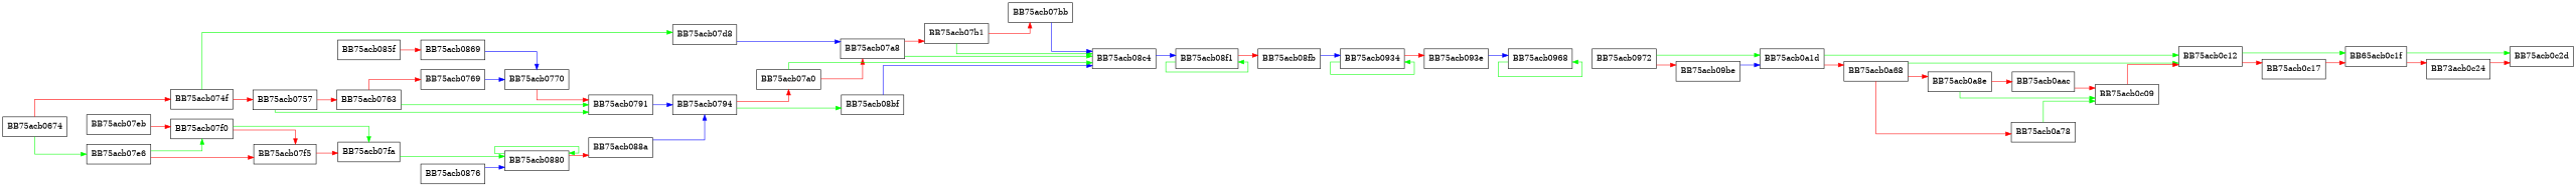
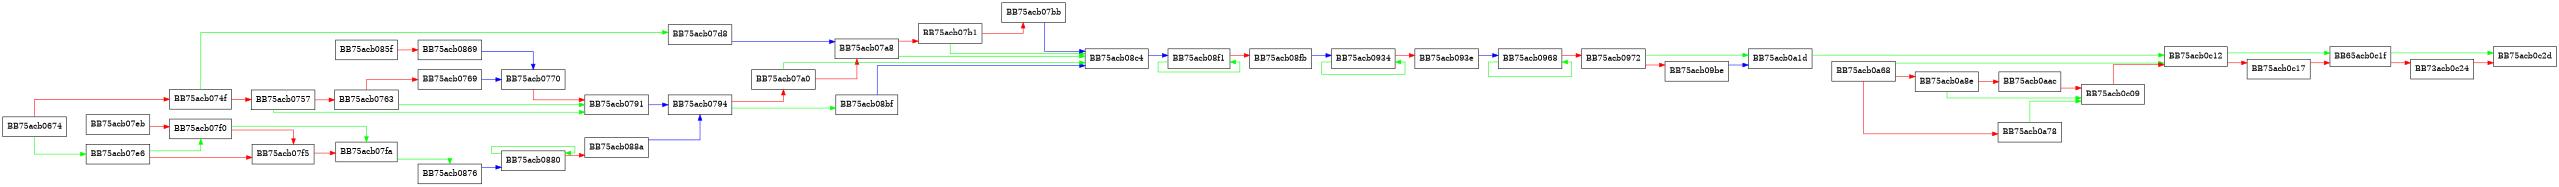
  digraph {
    rankdir=LR
    splines=ortho
    node [shape=box]
    edge [color=red]
    BB75acb0674
    BB75acb07e6
    BB75acb074f
    BB75acb07f0
    BB75acb07f5
    BB75acb07d8
    BB75acb0757
    BB75acb07fa
    BB75acb07eb
    BB75acb07a8
    BB75acb0791
    BB75acb0763
    BB75acb08c4
    BB75acb07b1
    BB75acb0794
    BB75acb0769
    BB75acb08bf
    BB75acb07a0
    BB75acb0770
    BB75acb08f1
    BB75acb08fb
    BB75acb07bb
    BB75acb0876
    BB75acb0880
    BB75acb088a
    BB75acb085f
    BB75acb0869
    BB75acb0934
    BB75acb093e
    BB75acb0968
    BB75acb0972
    BB75acb0a1d
    BB75acb09be
    BB75acb0c12
    BB75acb0a68
    n36 [label=BB65acb0c1f]
    BB75acb0c17
    BB75acb0a78
    BB75acb0a8e
    BB75acb0c2d
    n41 [label=BB73acb0c24]
    BB75acb0c09
    BB75acb0aac
    BB75acb0674 -> BB75acb07e6 [color=green]
    BB75acb0674 -> BB75acb074f
    BB75acb07e6 -> BB75acb07f0 [color=green]
    BB75acb07e6 -> BB75acb07f5
    BB75acb074f -> BB75acb07d8 [color=green]
    BB75acb074f -> BB75acb0757
    BB75acb07f0 -> BB75acb07f5
    BB75acb07f0 -> BB75acb07fa [color=green]
    BB75acb07f5 -> BB75acb07fa
    BB75acb07d8 -> BB75acb07a8 [color=blue]
    BB75acb0757 -> BB75acb0791 [color=green]
    BB75acb0757 -> BB75acb0763
-   BB75acb07fa -> BB75acb0880 [color=green]
+   BB75acb07fa -> BB75acb0876 [color=green]
    BB75acb07eb -> BB75acb07f0
    BB75acb07a8 -> BB75acb08c4 [color=green]
    BB75acb07a8 -> BB75acb07b1
    BB75acb0791 -> BB75acb0794 [color=blue]
    BB75acb0763 -> BB75acb0791 [color=green]
    BB75acb0763 -> BB75acb0769
    BB75acb08c4 -> BB75acb08f1 [color=blue]
    BB75acb07b1 -> BB75acb08c4 [color=green]
    BB75acb07b1 -> BB75acb07bb
    BB75acb0794 -> BB75acb08bf [color=green]
    BB75acb0794 -> BB75acb07a0
    BB75acb0769 -> BB75acb0770 [color=blue]
    BB75acb08bf -> BB75acb08c4 [color=blue]
    BB75acb07a0 -> BB75acb07a8
    BB75acb07a0 -> BB75acb08c4 [color=green]
    BB75acb0770 -> BB75acb0791
    BB75acb08f1 -> BB75acb08f1 [color=green]
    BB75acb08f1 -> BB75acb08fb
    BB75acb08fb -> BB75acb0934 [color=blue]
    BB75acb07bb -> BB75acb08c4 [color=blue]
    BB75acb0876 -> BB75acb0880 [color=blue]
    BB75acb0880 -> BB75acb0880 [color=green]
    BB75acb0880 -> BB75acb088a
    BB75acb088a -> BB75acb0794 [color=blue]
    BB75acb085f -> BB75acb0869
    BB75acb0869 -> BB75acb0770 [color=blue]
    BB75acb0934 -> BB75acb0934 [color=green]
    BB75acb0934 -> BB75acb093e
    BB75acb093e -> BB75acb0968 [color=blue]
    BB75acb0968 -> BB75acb0968 [color=green]
+   BB75acb0968 -> BB75acb0972
    BB75acb0972 -> BB75acb0a1d [color=green]
    BB75acb0972 -> BB75acb09be
    BB75acb0a1d -> BB75acb0c12 [color=green]
-   BB75acb0a1d -> BB75acb0a68
    BB75acb09be -> BB75acb0a1d [color=blue]
    BB75acb0c12 -> n36 [color=green]
    BB75acb0c12 -> BB75acb0c17
    BB75acb0a68 -> BB75acb0c12 [color=green]
    BB75acb0a68 -> BB75acb0a78
    BB75acb0a68 -> BB75acb0a8e
    n36 -> BB75acb0c2d [color=green]
    n36 -> n41
    BB75acb0c17 -> n36
    BB75acb0a78 -> BB75acb0c09 [color=green]
    BB75acb0a8e -> BB75acb0c09 [color=green]
    BB75acb0a8e -> BB75acb0aac
    n41 -> BB75acb0c2d
    BB75acb0c09 -> BB75acb0c12
    BB75acb0aac -> BB75acb0c09
  }
